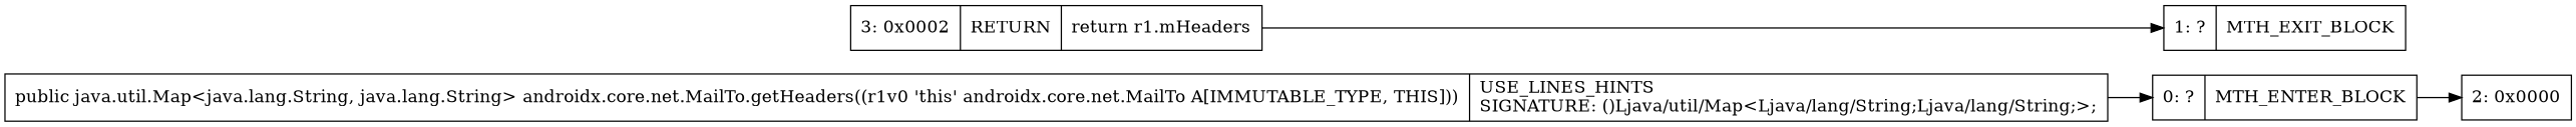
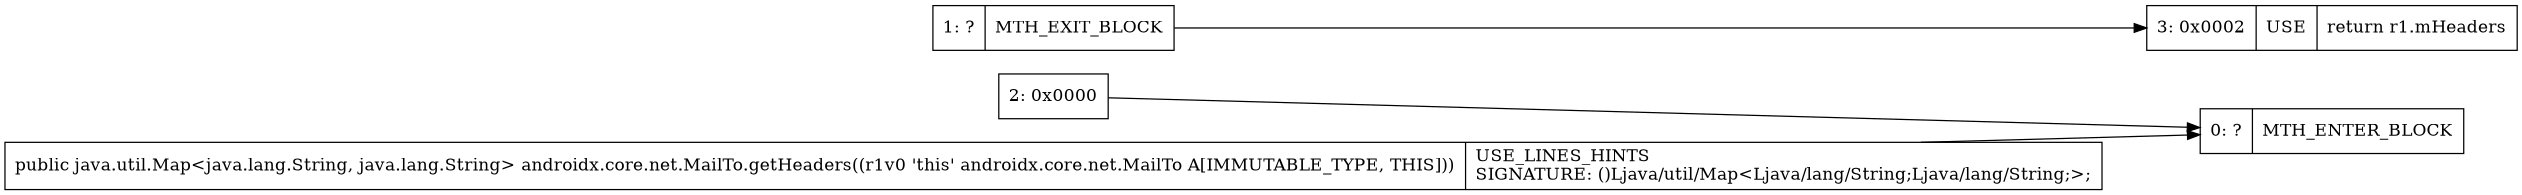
  digraph {
    rankdir=LR
    node [shape=record]
    n1 [label="{0\:\ ?|MTH_ENTER_BLOCK\l}"]
    n2 [label="{2\:\ 0x0000}"]
-   n3 [label="{3\:\ 0x0002|RETURN\l|return r1.mHeaders\l}"]
+   n3 [label="{3\:\ 0x0002|USE\l|return r1.mHeaders\l}"]
    n4 [label="{1\:\ ?|MTH_EXIT_BLOCK\l}"]
    n5 [label="{public java.util.Map\<java.lang.String, java.lang.String\> androidx.core.net.MailTo.getHeaders((r1v0 'this' androidx.core.net.MailTo A[IMMUTABLE_TYPE, THIS]))  | USE_LINES_HINTS\lSIGNATURE: ()Ljava\/util\/Map\<Ljava\/lang\/String;Ljava\/lang\/String;\>;\l}"]
-   n1 -> n2
-   n3 -> n4
+   n2 -> n1
+   n4 -> n3
    n5 -> n1
  }
